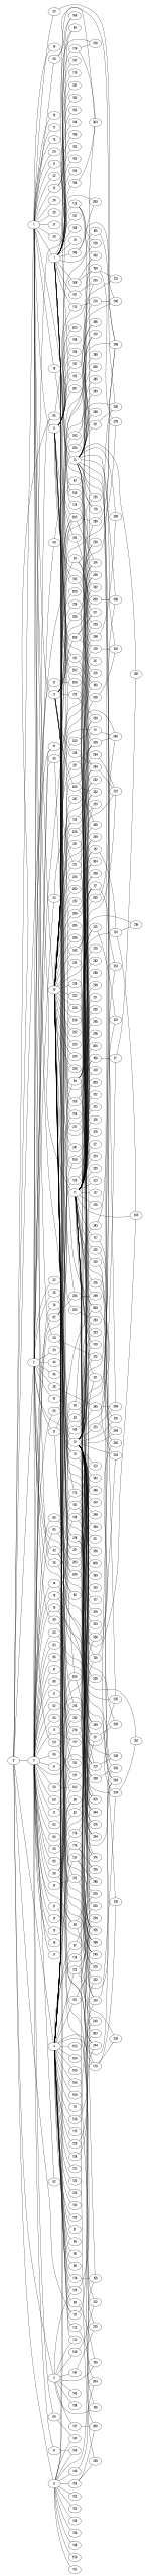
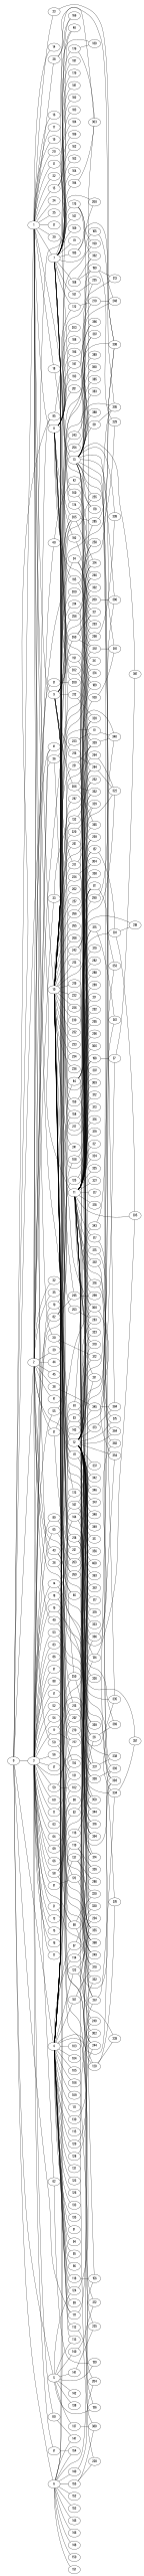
  graph {
    fontname=Oswald
    rankdir=LR
    node [fontname=Oswald]
    edge [fontname=Oswald]
    0
    1
    2
    3
    4
    5
    6
    85
    117
    41
    7
    8
    9
    10
    11
    12
    13
    14
    15
    16
    17
    18
    19
    20
    21
    22
    23
    24
    25
    26
    27
    28
    29
    30
    32
    34
    35
    36
    37
    38
    33
    40
    39
    44
    45
    46
    47
    48
    43
    50
    49
    31
    177
    344
    274
    51
    52
    53
    54
    55
    56
    57
    58
    59
    60
    61
    62
    63
    64
    65
    66
    67
    68
    69
    70
    71
    72
    73
    74
    75
    76
    77
    78
    79
    80
    81
    82
    83
    84
    86
    87
    88
    89
    281
    128
    130
    131
    132
    133
    134
    129
    135
    90
    91
    92
    93
    94
    95
    96
    97
    98
    99
    100
    101
    102
    103
    104
    105
    106
    107
    108
    109
    110
    111
    112
    113
    114
    115
    116
    118
    119
    120
    121
    122
    123
    124
    125
    126
    127
    308
    227
    136
    137
    138
    139
    140
    141
    142
    143
    144
    145
    146
    147
    148
    149
    150
    151
    152
    153
    154
    155
    156
    172
    244
    157
    158
    159
    160
    161
    162
    163
    164
    165
    166
    167
    168
    169
    170
    171
    173
    174
    175
    176
    178
    179
    180
    181
    182
    183
    184
    185
    186
    187
    192
    194
    195
    196
    197
    198
    193
    200
    201
    202
    199
    204
    203
    188
    189
    190
    191
    341
    205
    206
    207
    208
    209
    210
    211
    212
    213
    214
    215
    216
    217
    355
    256
    258
    259
    260
    261
    262
    257
    264
    265
    266
    267
    268
    269
    270
    271
    272
    273
    263
    218
    219
    220
    221
    222
    223
    224
    225
    226
    228
    229
    230
    231
    232
    233
    234
    235
    236
    237
    238
    239
    240
    241
    242
    243
    245
    246
    247
    248
    249
    250
    251
    252
    253
    254
    255
    275
    276
    277
    278
    279
    280
    282
    283
    284
    285
    286
    287
    288
    289
    290
    291
    292
    293
    294
    295
    296
    297
    298
    299
    300
    301
    302
    303
    304
    305
    306
    307
    309
    310
    311
    312
    313
    314
    315
    316
    317
    318
    319
    320
    321
    322
    323
    324
    325
    326
    327
    328
    329
    330
    331
    332
    333
    334
    335
    336
    337
    338
    339
    340
    342
    343
    345
    346
    347
    348
    349
    350
    351
    352
    353
    354
    356
    357
    358
    359
    n360 [label=460]
    361
    362
    363
    364
    365
    366
    367
    368
    369
    370
    371
    372
    373
    374
    375
    376
    377
    378
    379
    384
    386
    387
    388
    389
    390
    385
    392
    393
    394
    391
    396
    395
    398
    397
    399
    380
    381
    382
    383
    42
    0 -- 1
    0 -- 2
    0 -- 3
    0 -- 4
    0 -- 5
    0 -- 6
    0 -- 85
    0 -- 117
    0 -- 41
    1 -- 7
    1 -- 8
    1 -- 9
    1 -- 10
    1 -- 11
    1 -- 12
    1 -- 13
    1 -- 14
    1 -- 15
    1 -- 16
    1 -- 17
    1 -- 18
    1 -- 19
    1 -- 20
    1 -- 21
    1 -- 22
    1 -- 23
    1 -- 24
    1 -- 25
    1 -- 26
    1 -- 27
    1 -- 28
    1 -- 29
    1 -- 30
    2 -- 41
    2 -- 32
    2 -- 34
    2 -- 35
    2 -- 36
    2 -- 37
    2 -- 38
    2 -- 33
    2 -- 40
    2 -- 39
    2 -- 44
    2 -- 45
    2 -- 46
    2 -- 47
    2 -- 48
    2 -- 43
    2 -- 50
    2 -- 49
    2 -- 31
    2 -- 177
    2 -- 344
    2 -- 274
    3 -- 85
    3 -- 51
    3 -- 52
    3 -- 53
    3 -- 54
    3 -- 55
    3 -- 56
    3 -- 57
    3 -- 58
    3 -- 59
    3 -- 60
    3 -- 61
    3 -- 62
    3 -- 63
    3 -- 64
    3 -- 65
    3 -- 66
    3 -- 67
    3 -- 68
    3 -- 69
    3 -- 70
    3 -- 71
    3 -- 72
    3 -- 73
    3 -- 74
    3 -- 75
    3 -- 76
    3 -- 77
    3 -- 78
    3 -- 79
    3 -- 80
    3 -- 81
    3 -- 82
    3 -- 83
    3 -- 84
    3 -- 86
    3 -- 87
    3 -- 88
    3 -- 89
    3 -- 281
    4 -- 117
    4 -- 128
    4 -- 130
    4 -- 131
    4 -- 132
    4 -- 133
    4 -- 134
    4 -- 129
    4 -- 135
    4 -- 90
    4 -- 91
    4 -- 92
    4 -- 93
    4 -- 94
    4 -- 95
    4 -- 96
    4 -- 97
    4 -- 98
    4 -- 99
    4 -- 100
    4 -- 101
    4 -- 102
    4 -- 103
    4 -- 104
    4 -- 105
    4 -- 106
    4 -- 107
    4 -- 108
    4 -- 109
    4 -- 110
    4 -- 111
    4 -- 112
    4 -- 113
    4 -- 114
    4 -- 115
    4 -- 116
    4 -- 118
    4 -- 119
    4 -- 120
    4 -- 121
    4 -- 122
    4 -- 123
    4 -- 124
    4 -- 125
    4 -- 126
    4 -- 127
    4 -- 308
    4 -- 227
    5 -- 113
    5 -- 124
    5 -- 136
    5 -- 137
    5 -- 138
    5 -- 139
    5 -- 140
    5 -- 141
    5 -- 142
    6 -- 143
    6 -- 144
    6 -- 145
    6 -- 146
    6 -- 147
    6 -- 148
    6 -- 149
    6 -- 150
    6 -- 151
    6 -- 152
    6 -- 153
    6 -- 154
    6 -- 155
    6 -- 156
    85 -- 172
    117 -- 244
    7 -- 177
    7 -- 172
    7 -- 157
    7 -- 158
    7 -- 159
    7 -- 160
    7 -- 161
    7 -- 162
    7 -- 163
    7 -- 164
    7 -- 165
    7 -- 166
    7 -- 167
    7 -- 168
    7 -- 169
    7 -- 170
    7 -- 171
    7 -- 173
    7 -- 174
    7 -- 175
    7 -- 176
    7 -- 178
    7 -- 179
    7 -- 180
    7 -- 181
    7 -- 182
    7 -- 183
    7 -- 184
    7 -- 185
    7 -- 186
    7 -- 187
    8 -- 192
    8 -- 194
    8 -- 195
    8 -- 196
    8 -- 197
    8 -- 198
    8 -- 193
    8 -- 200
    8 -- 201
    8 -- 202
    8 -- 199
    8 -- 204
    8 -- 203
    8 -- 188
    8 -- 189
    8 -- 190
    8 -- 191
    8 -- 341
    9 -- 205
    9 -- 206
    9 -- 207
    9 -- 208
    9 -- 209
    9 -- 210
    9 -- 211
    9 -- 212
    9 -- 213
    9 -- 214
    9 -- 215
    9 -- 216
    9 -- 217
    9 -- 355
    10 -- 274
    10 -- 227
    10 -- 244
    10 -- 256
    10 -- 258
    10 -- 259
    10 -- 260
    10 -- 261
    10 -- 262
    10 -- 257
    10 -- 264
    10 -- 265
    10 -- 266
    10 -- 267
    10 -- 268
    10 -- 269
    10 -- 270
    10 -- 271
    10 -- 272
    10 -- 273
    10 -- 263
    10 -- 218
    10 -- 219
    10 -- 220
    10 -- 221
    10 -- 222
    10 -- 223
    10 -- 224
    10 -- 225
    10 -- 226
    10 -- 228
    10 -- 229
    10 -- 230
    10 -- 231
    10 -- 232
    10 -- 233
    10 -- 234
    10 -- 235
    10 -- 236
    10 -- 237
    10 -- 238
    10 -- 239
    10 -- 240
    10 -- 241
    10 -- 242
    10 -- 243
    10 -- 245
    10 -- 246
    10 -- 247
    10 -- 248
    10 -- 249
    10 -- 250
    10 -- 251
    10 -- 252
    10 -- 253
    10 -- 254
    10 -- 255
    11 -- 281
    11 -- 308
    11 -- 275
    11 -- 276
    11 -- 277
    11 -- 278
    11 -- 279
    11 -- 280
    11 -- 282
    11 -- 283
    11 -- 284
    11 -- 285
    11 -- 286
    11 -- 287
    11 -- 288
    11 -- 289
    11 -- 290
    11 -- 291
    11 -- 292
    11 -- 293
    11 -- 294
    11 -- 295
    11 -- 296
    11 -- 297
    11 -- 298
    11 -- 299
    11 -- 300
    11 -- 301
    11 -- 302
    11 -- 303
    11 -- 304
    11 -- 305
    11 -- 306
    11 -- 307
    11 -- 309
    11 -- 310
    11 -- 311
    11 -- 312
    11 -- 313
    11 -- 314
    11 -- 315
    11 -- 316
    11 -- 317
    11 -- 318
    11 -- 319
    11 -- 320
    11 -- 321
    11 -- 322
    11 -- 323
    11 -- 324
    11 -- 325
    11 -- 326
    11 -- 327
    11 -- 328
    11 -- 329
    11 -- 330
    11 -- 331
    12 -- 344
    12 -- 341
    12 -- 355
    12 -- 249
    12 -- 332
    12 -- 333
    12 -- 334
    12 -- 335
    12 -- 336
    12 -- 337
    12 -- 338
    12 -- 339
    12 -- 340
    12 -- 342
    12 -- 343
    12 -- 345
    12 -- 346
    12 -- 347
    12 -- 348
    12 -- 349
    12 -- 350
    12 -- 351
    12 -- 352
    12 -- 353
    12 -- 354
    12 -- 356
    12 -- 357
    12 -- 358
    12 -- 359
    12 -- n360
    12 -- 361
    12 -- 362
    12 -- 363
    12 -- 364
    12 -- 365
    12 -- 366
    12 -- 367
    12 -- 368
    12 -- 369
    12 -- 370
    12 -- 371
    12 -- 372
    12 -- 373
    12 -- 374
    12 -- 375
    12 -- 376
    12 -- 377
    12 -- 378
    12 -- 379
    13 -- 156
    13 -- 255
    13 -- 384
    13 -- 386
    13 -- 387
    13 -- 388
    13 -- 389
    13 -- 390
    13 -- 385
    13 -- 392
    13 -- 393
    13 -- 394
    13 -- 391
    13 -- 396
    13 -- 395
    13 -- 398
    13 -- 397
    13 -- 399
    13 -- 380
    13 -- 381
    13 -- 382
    13 -- 383
    15 -- 48
    15 -- 398
    18 -- 205
    23 -- 398
    26 -- 350
    28 -- 166
    28 -- 303
    30 -- 110
    30 -- 372
    34 -- 297
    34 -- 298
    36 -- 205
    36 -- 300
    37 -- 221
    37 -- 300
    38 -- 345
    33 -- 132
    40 -- 42
    43 -- 46
    43 -- 359
    50 -- 131
    49 -- 394
    31 -- 200
    177 -- 261
    53 -- 393
    55 -- 158
    58 -- 68
    58 -- 207
    58 -- 314
    59 -- 102
    59 -- 394
    61 -- 308
-   99 -- 139
+   62 -- 139
    65 -- 269
    67 -- 154
    68 -- 120
    68 -- 320
    69 -- 98
    70 -- 205
    70 -- 350
    71 -- 215
    72 -- 227
    72 -- 250
    74 -- 237
    78 -- 173
    78 -- 376
    79 -- 338
    80 -- 147
    81 -- 170
    82 -- 211
    82 -- 245
    82 -- 246
    84 -- 259
    84 -- 322
    84 -- 352
    84 -- 392
    89 -- 263
    128 -- 267
    130 -- 240
    132 -- 339
    134 -- 305
    129 -- 332
    90 -- 271
    90 -- 237
    92 -- 366
    93 -- 134
    93 -- 198
    97 -- 330
    100 -- 391
    101 -- 370
    107 -- 284
    107 -- 334
    108 -- 189
    112 -- 136
    114 -- 294
    116 -- 261
    118 -- 156
    119 -- 326
    119 -- 368
    120 -- 239
    120 -- 378
    122 -- 244
    122 -- 355
    124 -- 302
    125 -- 157
    127 -- 249
    127 -- 286
    137 -- 380
    140 -- 272
    141 -- 225
    143 -- 283
    144 -- 311
    144 -- 335
    149 -- 204
    155 -- 228
    155 -- 380
    172 -- 210
    157 -- 301
    159 -- 311
    160 -- 280
    161 -- 235
    165 -- 395
    168 -- 199
    168 -- 362
    170 -- 370
    174 -- 331
    175 -- 190
    175 -- 246
    175 -- 362
    176 -- 180
    176 -- 303
    185 -- 208
    185 -- 248
    192 -- 293
    194 -- 303
    195 -- 374
    198 -- 371
    202 -- 284
    199 -- 213
    199 -- 229
    191 -- 339
    205 -- 274
    205 -- 285
    206 -- 340
    206 -- 352
    206 -- 365
    210 -- 248
    211 -- 252
    212 -- 328
    215 -- 314
    216 -- 284
    217 -- 315
    256 -- 258
    260 -- 297
    260 -- 331
    260 -- 398
    261 -- 369
    264 -- 322
    266 -- 358
    267 -- 334
    269 -- 310
    270 -- 368
    271 -- 340
    263 -- 323
    218 -- 267
    218 -- 354
    220 -- 329
    223 -- 271
    224 -- 304
    231 -- 339
    237 -- 238
    242 -- 311
    242 -- 328
    243 -- 396
    245 -- 299
    250 -- 355
    253 -- 283
    254 -- 387
    275 -- 364
    276 -- 308
    280 -- 386
    284 -- 322
    285 -- 398
    287 -- 335
    290 -- 395
    297 -- 391
    298 -- 399
    300 -- 354
    301 -- 305
    301 -- 318
    311 -- 353
    315 -- 361
    317 -- 375
    334 -- 357
    338 -- 393
    339 -- 340
    343 -- 386
    345 -- 384
    366 -- 382
    371 -- 397
    373 -- 384
    381 -- 395
    42 -- 178
  }
